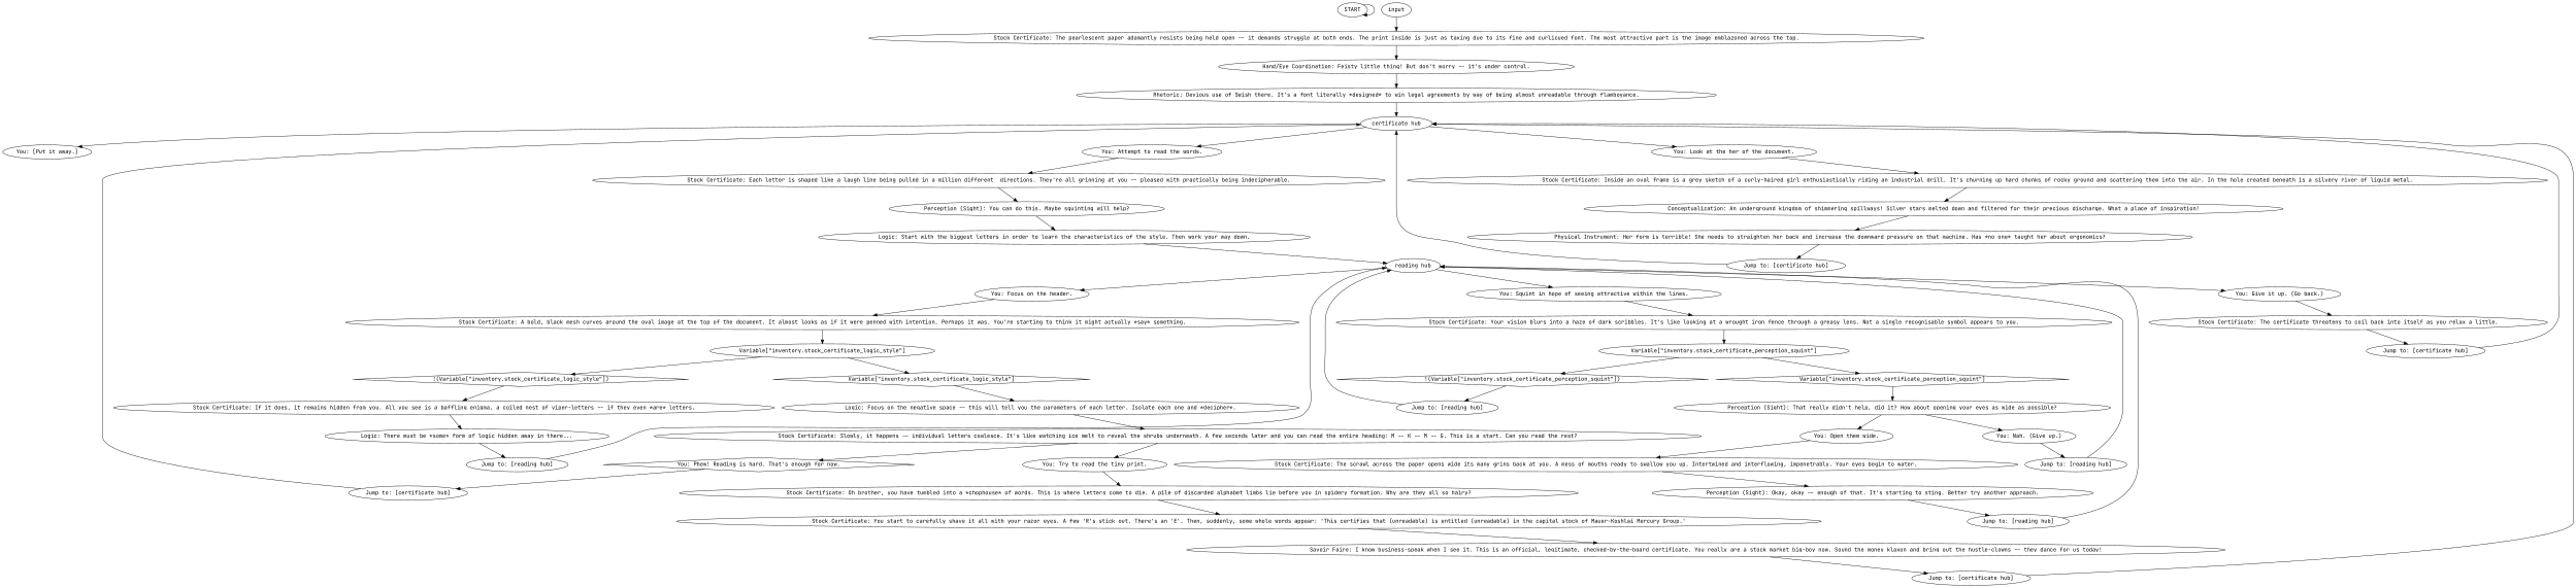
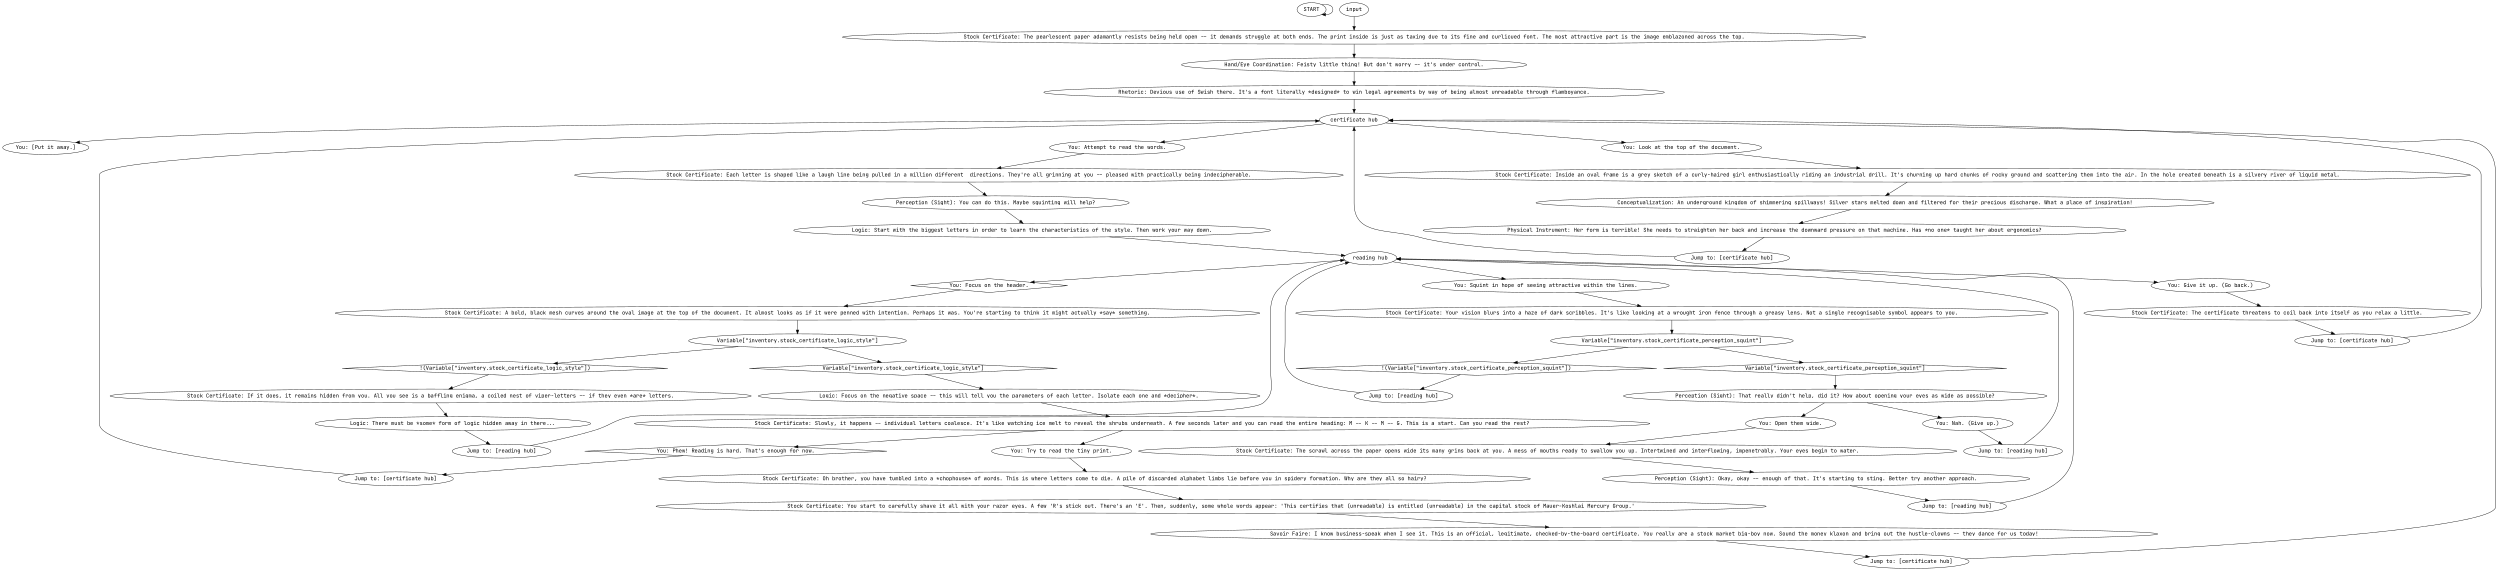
  digraph {
    fontname="JetBrains Mono"
    node [fontname="JetBrains Mono"]
    edge [fontname="JetBrains Mono"]
    n1 [label=START]
    n2 [label=input]
    n3 [label="Stock Certificate: The pearlescent paper adamantly resists being held open -- it demands struggle at both ends. The print inside is just as taxing due to its fine and curlicued font. The most attractive part is the image emblazoned across the top."]
    n4 [label="Hand/Eye Coordination: Feisty little thing! But don't worry -- it's under control."]
    n5 [label="Stock Certificate: The scrawl across the paper opens wide its many grins back at you. A mess of mouths ready to swallow you up. Intertwined and interflowing, impenetrably. Your eyes begin to water."]
    n6 [label="Perception (Sight): Okay, okay -- enough of that. It's starting to sting. Better try another approach."]
    n7 [label="Jump to: [reading hub]"]
    n8 [label="Logic: Focus on the negative space -- this will tell you the parameters of each letter. Isolate each one and *decipher*."]
    n9 [label="Stock Certificate: Slowly, it happens -- individual letters coalesce. It's like watching ice melt to reveal the shrubs underneath. A few seconds later and you can read the entire heading: M -- K -- M -- G. This is a start. Can you read the rest?"]
    n10 [label="You: Phew! Reading is hard. That's enough for now." shape=diamond]
    n11 [label="You: Try to read the tiny print."]
    n12 [label="Rhetoric: Devious use of Swish there. It's a font literally *designed* to win legal agreements by way of being almost unreadable through flamboyance."]
    n13 [label="certificate hub"]
    n14 [label="Variable[\"inventory.stock_certificate_perception_squint\"]"]
    n15 [label="Variable[\"inventory.stock_certificate_perception_squint\"]" shape=diamond]
    n16 [label="!(Variable[\"inventory.stock_certificate_perception_squint\"])" shape=diamond]
    n17 [label="Perception (Sight): That really didn't help, did it? How about opening your eyes as wide as possible?"]
    n18 [label="Jump to: [reading hub]"]
    n19 [label="You: Open them wide."]
    n20 [label="You: Nah. (Give up.)"]
    n21 [label="reading hub"]
    n22 [label="You: [Put it away.]"]
-   n23 [label="You: Look at the her of the document."]
+   n23 [label="You: Look at the top of the document."]
    n24 [label="You: Attempt to read the words."]
    n25 [label="Jump to: [certificate hub]"]
    n26 [label="Stock Certificate: Inside an oval frame is a grey sketch of a curly-haired girl enthusiastically riding an industrial drill. It's churning up hard chunks of rocky ground and scattering them into the air. In the hole created beneath is a silvery river of liquid metal."]
    n27 [label="Stock Certificate: Each letter is shaped like a laugh line being pulled in a million different  directions. They're all grinning at you -- pleased with practically being indecipherable."]
    n28 [label="Variable[\"inventory.stock_certificate_logic_style\"]"]
    n29 [label="Variable[\"inventory.stock_certificate_logic_style\"]" shape=diamond]
    n30 [label="!(Variable[\"inventory.stock_certificate_logic_style\"])" shape=diamond]
    n31 [label="Stock Certificate: If it does, it remains hidden from you. All you see is a baffling enigma, a coiled nest of viper-letters -- if they even *are* letters."]
    n32 [label="Logic: There must be *some* form of logic hidden away in there..."]
-   n33 [label="You: Focus on the header."]
+   n33 [label="You: Focus on the header." shape=diamond]
    n34 [label="You: Squint in hope of seeing attractive within the lines."]
    n35 [label="You: Give it up. (Go back.)"]
    n36 [label="Stock Certificate: A bold, black mesh curves around the oval image at the top of the document. It almost looks as if it were penned with intention. Perhaps it was. You're starting to think it might actually *say* something."]
    n37 [label="Stock Certificate: Your vision blurs into a haze of dark scribbles. It's like looking at a wrought iron fence through a greasy lens. Not a single recognisable symbol appears to you."]
    n38 [label="Stock Certificate: The certificate threatens to coil back into itself as you relax a little."]
    n39 [label="Perception (Sight): You can do this. Maybe squinting will help?"]
    n40 [label="Logic: Start with the biggest letters in order to learn the characteristics of the style. Then work your way down."]
    n41 [label="Stock Certificate: Oh brother, you have tumbled into a *chophouse* of words. This is where letters come to die. A pile of discarded alphabet limbs lie before you in spidery formation. Why are they all so hairy?"]
    n42 [label="Stock Certificate: You start to carefully shave it all with your razor eyes. A few 'R's stick out. There's an 'E'. Then, suddenly, some whole words appear: 'This certifies that (unreadable) is entitled (unreadable) in the capital stock of Mauer-Koshlai Mercury Group.'"]
    n43 [label="Savoir Faire: I know business-speak when I see it. This is an official, legitimate, checked-by-the-board certificate. You really are a stock market big-boy now. Sound the money klaxon and bring out the hustle-clowns -- they dance for us today!"]
    n44 [label="Jump to: [certificate hub]"]
    n45 [label="Jump to: [certificate hub]"]
    n46 [label="Conceptualization: An underground kingdom of shimmering spillways! Silver stars melted down and filtered for their precious discharge. What a place of inspiration!"]
    n47 [label="Jump to: [reading hub]"]
    n48 [label="Physical Instrument: Her form is terrible! She needs to straighten her back and increase the downward pressure on that machine. Has *no one* taught her about ergonomics?"]
    n49 [label="Jump to: [certificate hub]"]
    n50 [label="Jump to: [reading hub]"]
    n1 -> n1
    n2 -> n3
    n3 -> n4
    n4 -> n12
    n5 -> n6
    n6 -> n7
    n7 -> n21
    n8 -> n9
    n9 -> n10
    n9 -> n11
    n10 -> n25
    n11 -> n41
    n12 -> n13
    n13 -> n22
    n13 -> n23
    n13 -> n24
    n14 -> n15
    n14 -> n16
    n15 -> n17
    n16 -> n18
    n17 -> n19
    n17 -> n20
    n18 -> n21
    n19 -> n5
    n20 -> n47
    n21 -> n33
    n21 -> n34
    n21 -> n35
    n23 -> n26
    n24 -> n27
    n25 -> n13
    n26 -> n46
    n27 -> n39
    n28 -> n29
    n28 -> n30
    n29 -> n8
    n30 -> n31
    n31 -> n32
    n32 -> n50
    n33 -> n36
    n34 -> n37
    n35 -> n38
    n36 -> n28
    n37 -> n14
    n38 -> n44
    n39 -> n40
    n40 -> n21
    n41 -> n42
    n42 -> n43
    n43 -> n45
    n44 -> n13
    n45 -> n13
    n46 -> n48
    n47 -> n21
    n48 -> n49
    n49 -> n13
    n50 -> n21
  }
